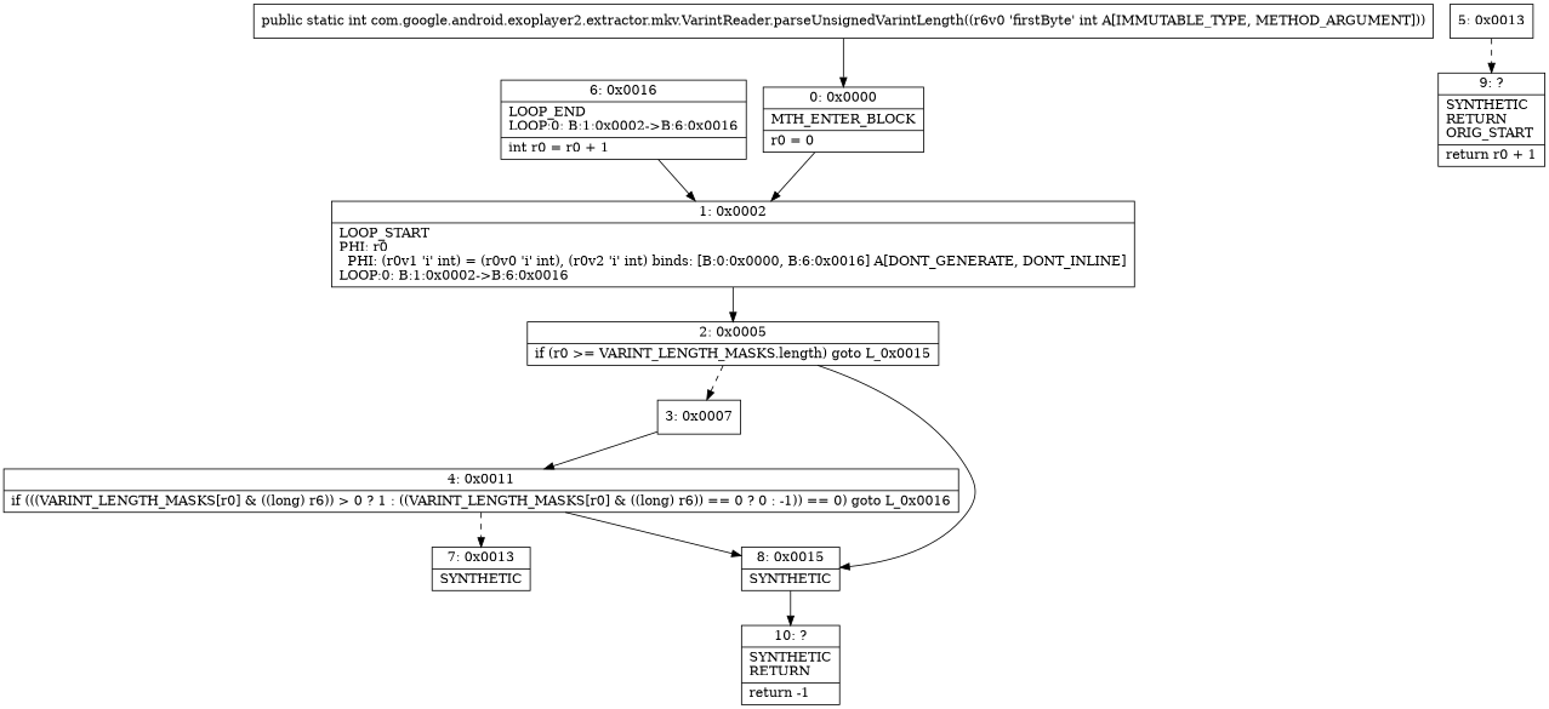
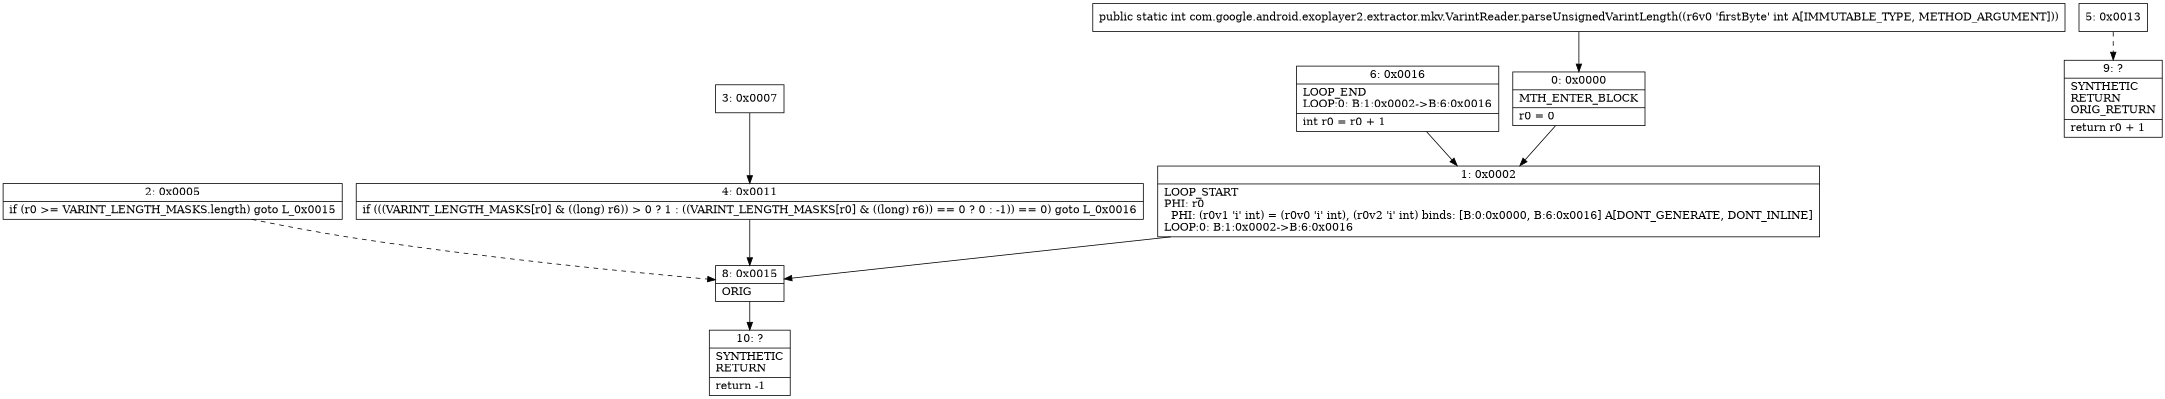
  digraph {
    fontname="DejaVu Serif"
    node [fontname="DejaVu Serif" shape=record]
    edge [fontname="DejaVu Serif"]
    n1 [label="{0\:\ 0x0000|MTH_ENTER_BLOCK\l|r0 = 0\l}"]
    n2 [label="{1\:\ 0x0002|LOOP_START\lPHI: r0 \l  PHI: (r0v1 'i' int) = (r0v0 'i' int), (r0v2 'i' int) binds: [B:0:0x0000, B:6:0x0016] A[DONT_GENERATE, DONT_INLINE]\lLOOP:0: B:1:0x0002\-\>B:6:0x0016\l}"]
    n3 [label="{2\:\ 0x0005|if (r0 \>= VARINT_LENGTH_MASKS.length) goto L_0x0015\l}"]
    n4 [label="{3\:\ 0x0007}"]
-   n5 [label="{8\:\ 0x0015|SYNTHETIC\l}"]
+   n5 [label="{8\:\ 0x0015|ORIG\l}"]
    n6 [label="{4\:\ 0x0011|if (((VARINT_LENGTH_MASKS[r0] & ((long) r6)) \> 0 ? 1 : ((VARINT_LENGTH_MASKS[r0] & ((long) r6)) == 0 ? 0 : \-1)) == 0) goto L_0x0016\l}"]
    n7 [label="{10\:\ ?|SYNTHETIC\lRETURN\l|return \-1\l}"]
-   n8 [label="{7\:\ 0x0013|SYNTHETIC\l}"]
    n9 [label="{6\:\ 0x0016|LOOP_END\lLOOP:0: B:1:0x0002\-\>B:6:0x0016\l|int r0 = r0 + 1\l}"]
    n10 [label="{5\:\ 0x0013}"]
-   n11 [label="{9\:\ ?|SYNTHETIC\lRETURN\lORIG_START\l|return r0 + 1\l}"]
+   n11 [label="{9\:\ ?|SYNTHETIC\lRETURN\lORIG_RETURN\l|return r0 + 1\l}"]
    n12 [label="{public static int com.google.android.exoplayer2.extractor.mkv.VarintReader.parseUnsignedVarintLength((r6v0 'firstByte' int A[IMMUTABLE_TYPE, METHOD_ARGUMENT])) }"]
    n1 -> n2
-   n2 -> n3
-   n3 -> n4 [style=dashed]
-   n3 -> n5
+   n2 -> n5
+   n3 -> n5 [style=dashed]
    n4 -> n6
    n5 -> n7
    n6 -> n5
-   n6 -> n8 [style=dashed]
    n9 -> n2
    n10 -> n11 [style=dashed]
    n12 -> n1
  }
